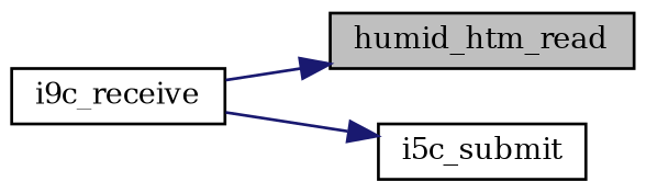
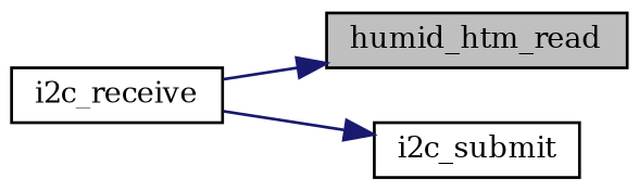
  digraph {
    fontname="DejaVu Serif"
    rankdir=LR
    node [color=black fillcolor=white fontname="DejaVu Serif" fontsize=10 shape=record style=filled]
    edge [color=midnightblue fontname="DejaVu Serif" fontsize=10 labelfontname=FreeSans labelfontsize=10 style=solid]
    n1 [fillcolor=grey75 fontcolor=black height=0.2 label=humid_htm_read width=0.4]
-   n2 [height=0.2 label=i9c_receive width=0.4]
-   n3 [height=0.2 label=i5c_submit width=0.4]
+   n2 [height=0.2 label=i2c_receive width=0.4]
+   n3 [height=0.2 label=i2c_submit width=0.4]
    n2 -> n1
    n2 -> n3
  }
